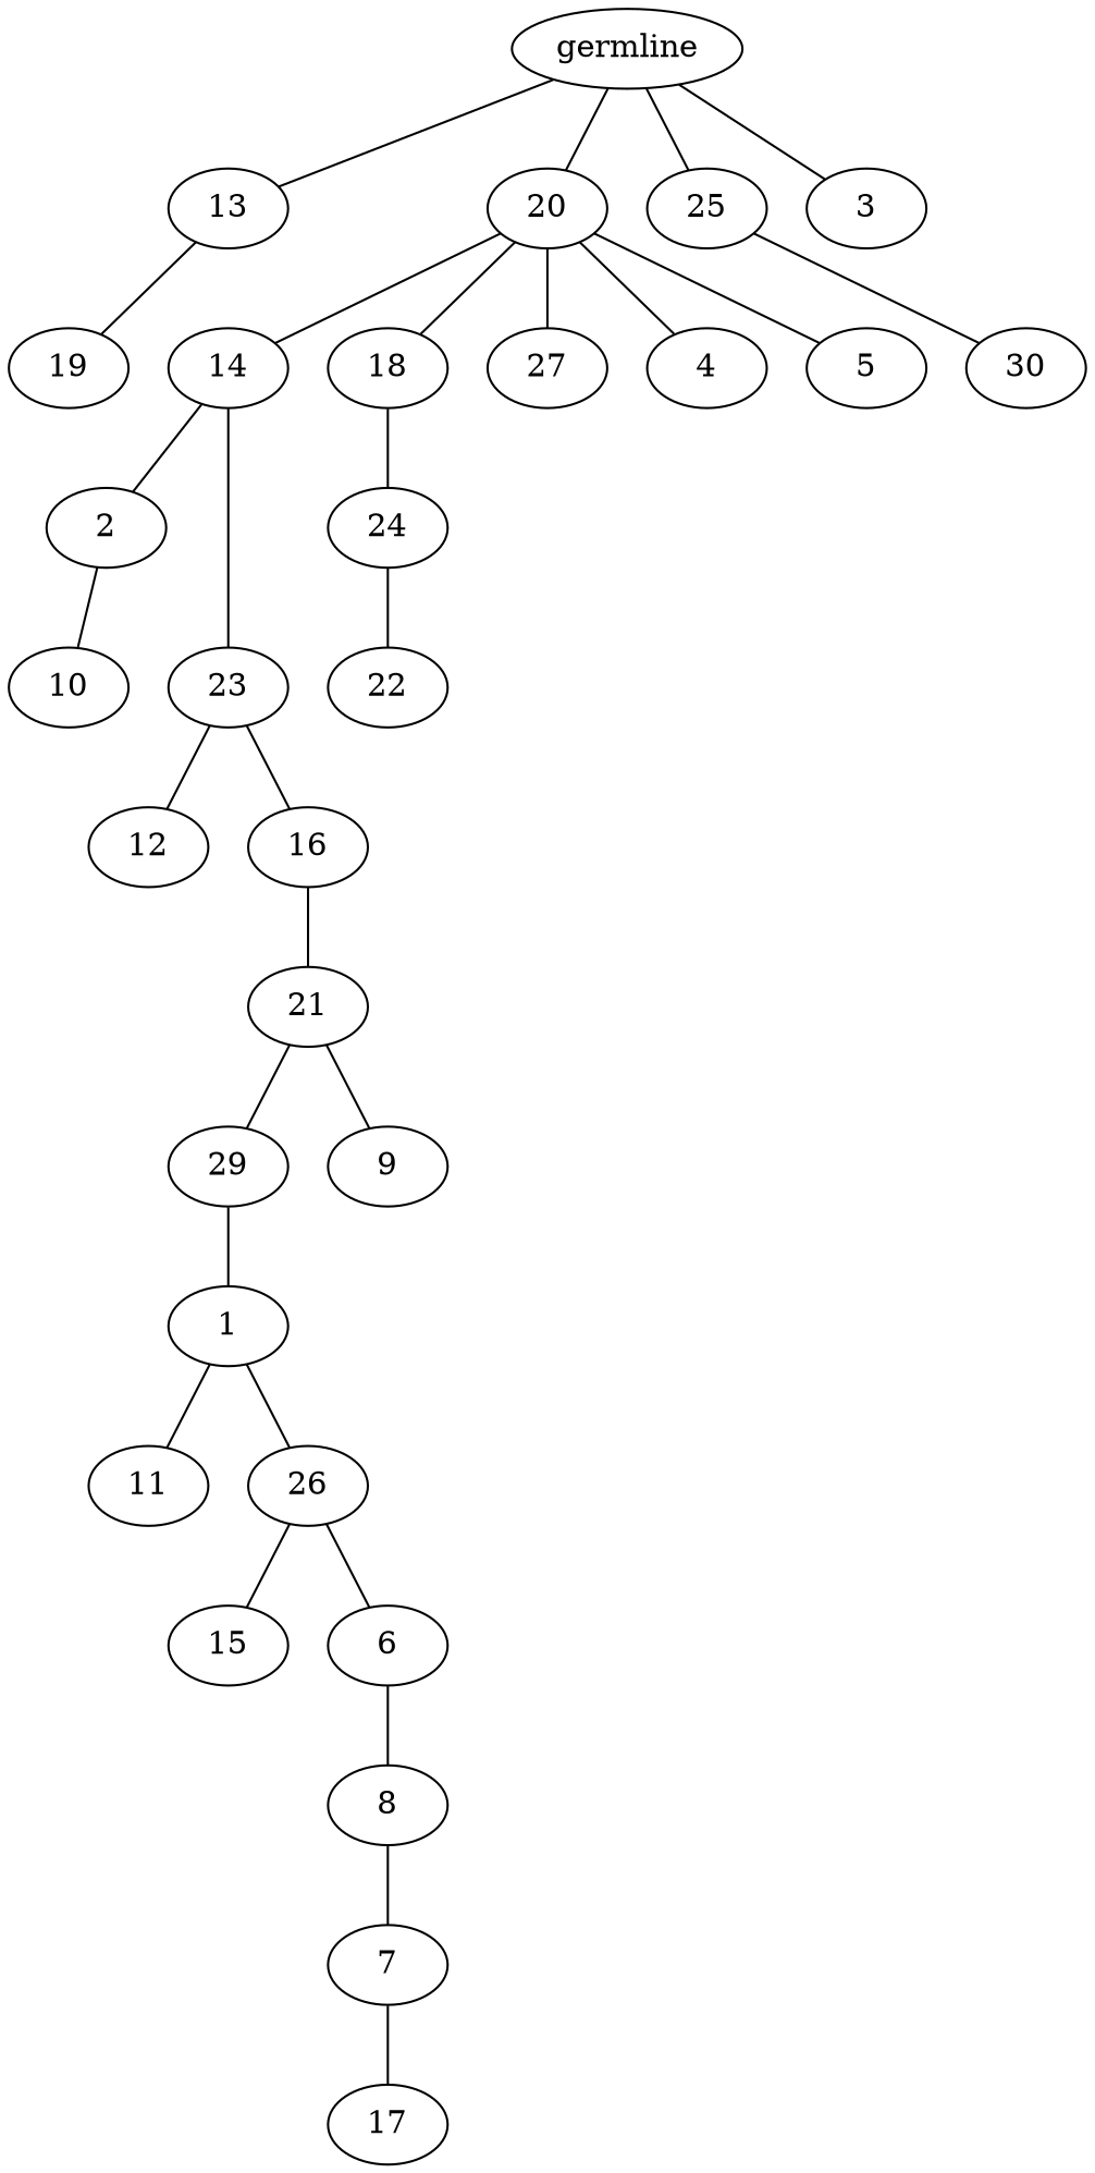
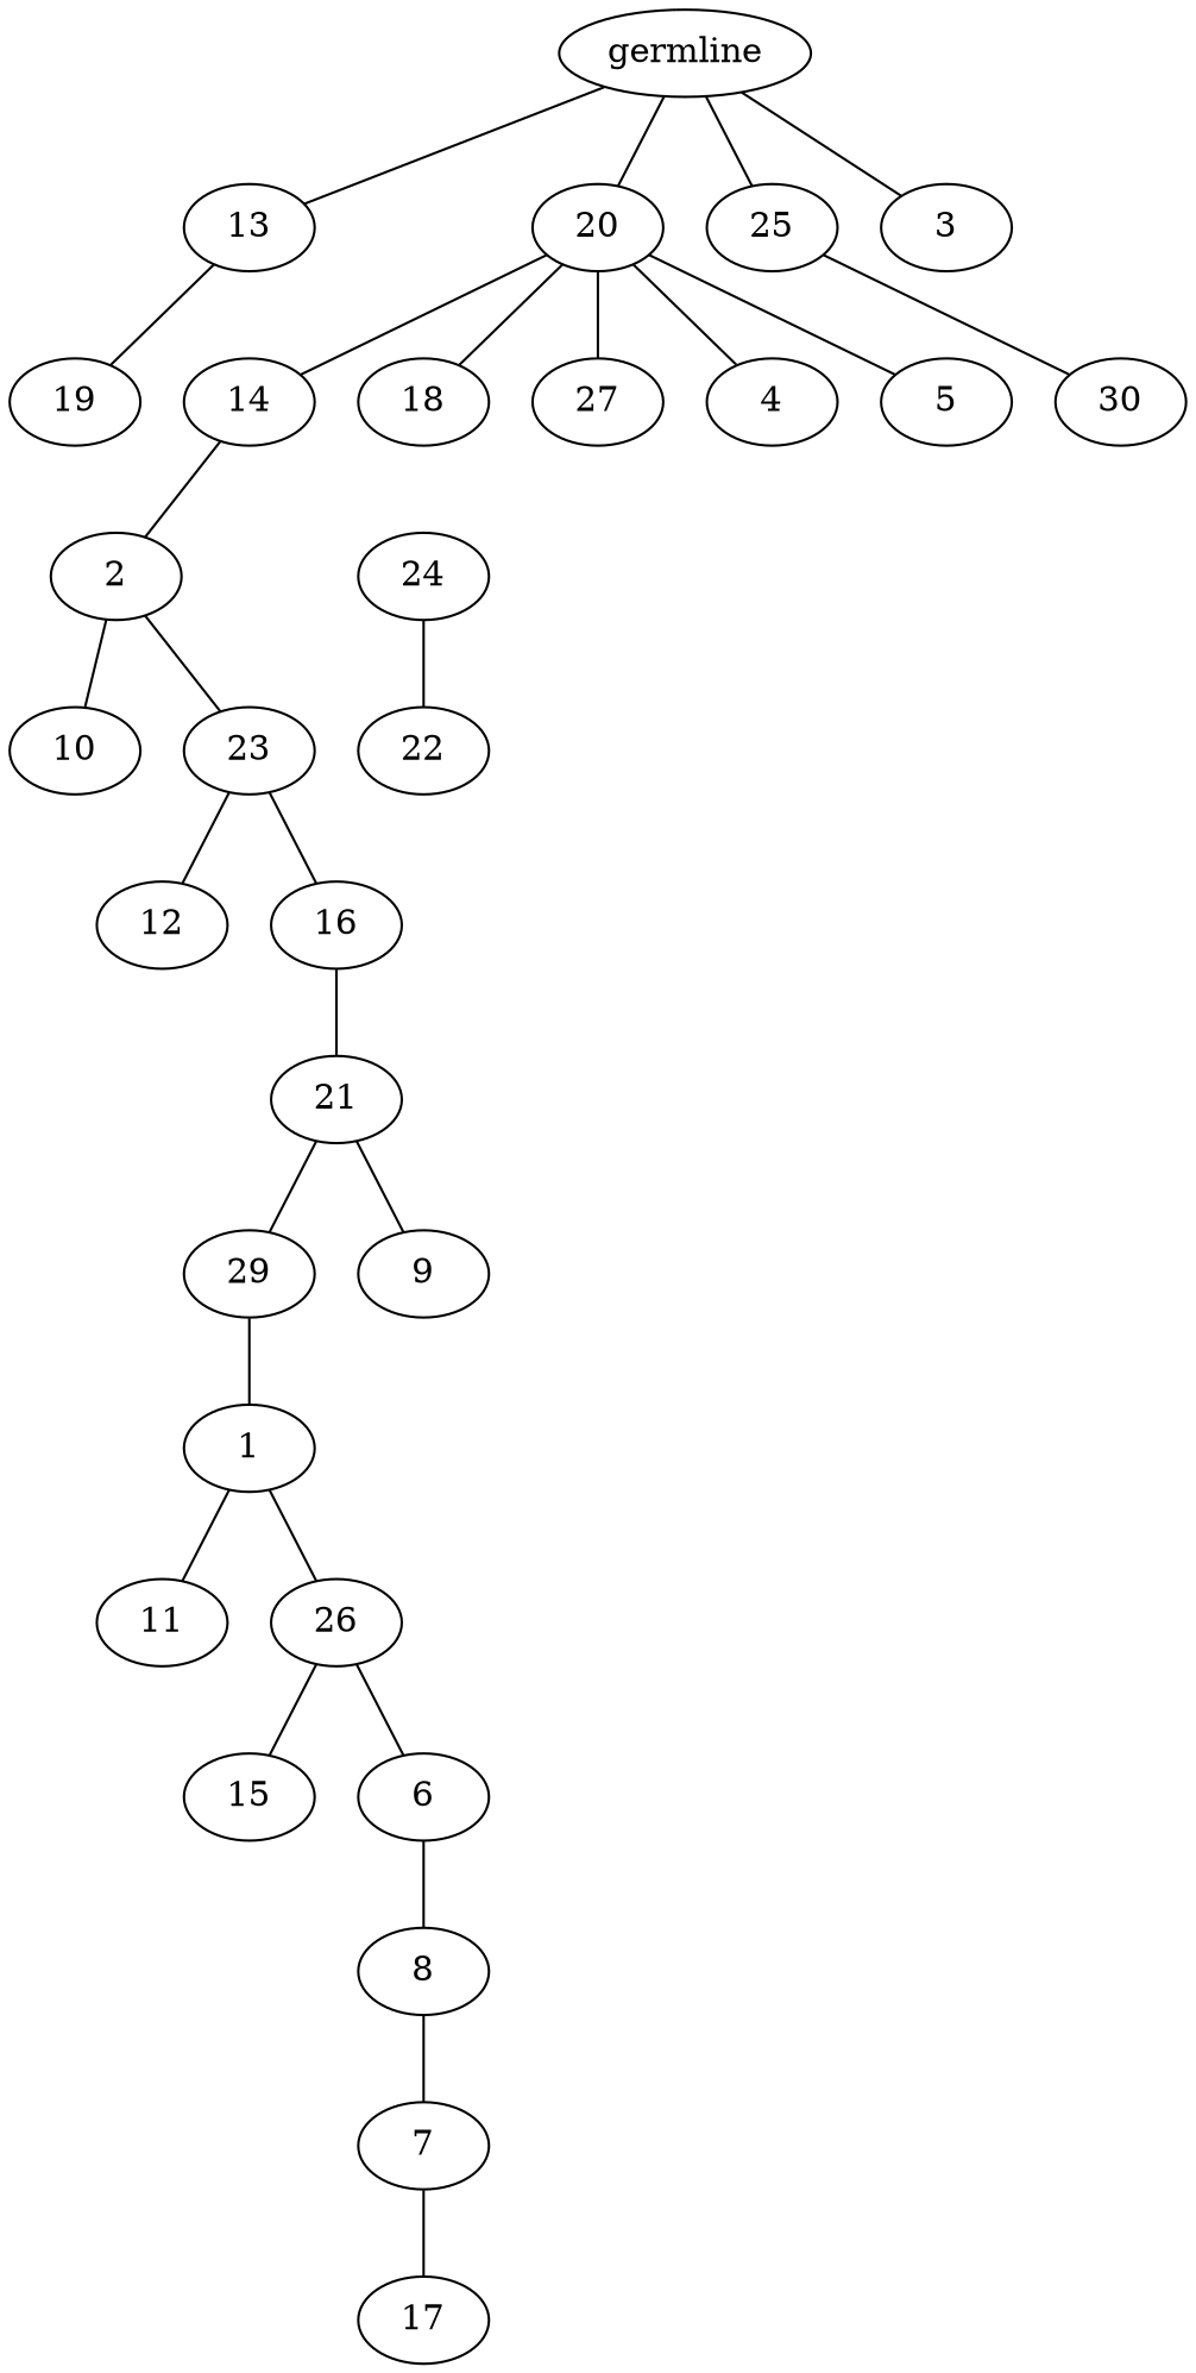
  graph {
    n1 [label=germline]
    n2 [label=13]
    n3 [label=20]
    n4 [label=25]
    n5 [label=3]
    n6 [label=19]
    n7 [label=14]
    n8 [label=18]
    n9 [label=27]
    n10 [label=4]
    n11 [label=5]
    n12 [label=30]
    n13 [label=2]
    n14 [label=24]
    n15 [label=10]
    n16 [label=23]
    n17 [label=12]
    n18 [label=16]
    n19 [label=21]
    n20 [label=29]
    n21 [label=9]
    n22 [label=1]
    n23 [label=11]
    n24 [label=26]
    n25 [label=15]
    n26 [label=6]
    n27 [label=8]
    n28 [label=7]
    n29 [label=17]
    n30 [label=22]
    n1 -- n2
    n1 -- n3
    n1 -- n4
    n1 -- n5
    n2 -- n6
    n3 -- n7
    n3 -- n8
    n3 -- n9
    n3 -- n10
    n3 -- n11
    n4 -- n12
    n7 -- n13
-   n8 -- n14
    n13 -- n15
-   n7 -- n16
+   n13 -- n16
    n14 -- n30
    n16 -- n17
    n16 -- n18
    n18 -- n19
    n19 -- n20
    n19 -- n21
    n20 -- n22
    n22 -- n23
    n22 -- n24
    n24 -- n25
    n24 -- n26
    n26 -- n27
    n27 -- n28
    n28 -- n29
  }
